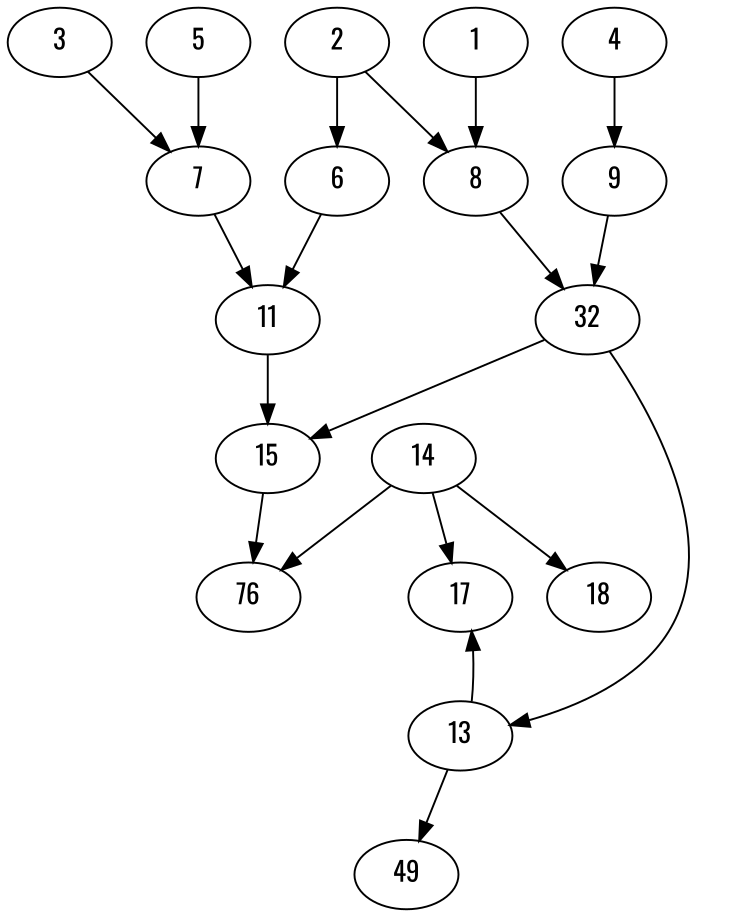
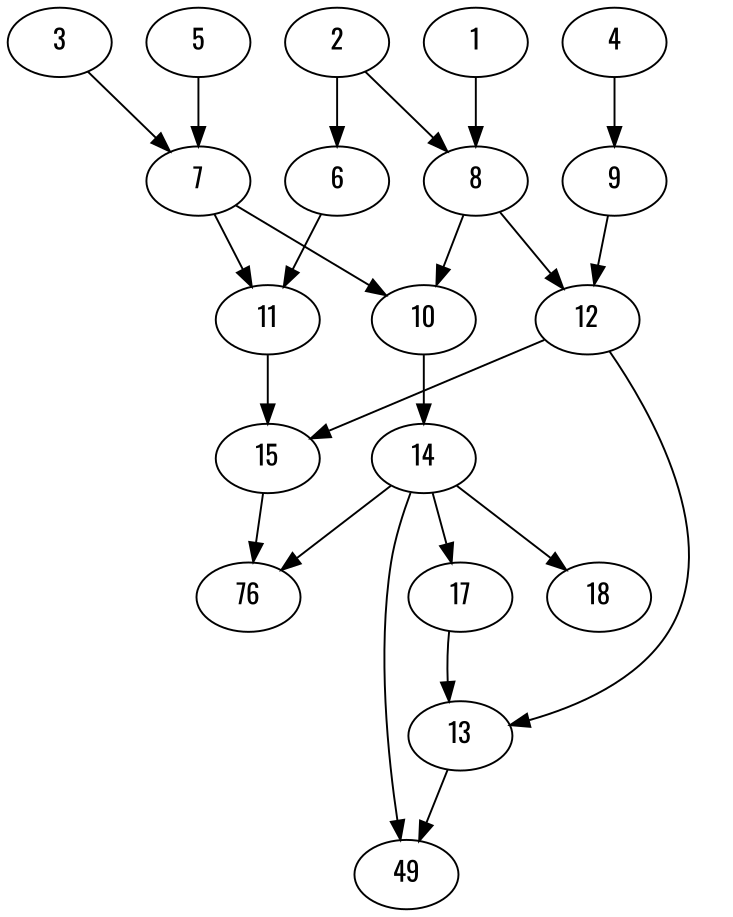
  digraph {
    fontname=Oswald
    node [alpha=0.11 fontname=Oswald]
    edge [fontname=Oswald]
    1 [alpha=0.08 expect_size=18781184]
    8 [expect_size=31235072]
-   12 [alpha=0.01 expect_size=44308480 label=32]
+   10 [alpha=0.17 expect_size=34084864]
+   12 [alpha=0.01 expect_size=44308480]
    14 [alpha=0.04 expect_size=14318592]
    15 [alpha=0.06 expect_size=19201024]
    13 [alpha=0.13 expect_size=27626496]
    2 [alpha=0.13 expect_size=21537792]
    6 [alpha=0.18 expect_size=45421568]
    11 [alpha=0.12 expect_size=26172416]
    3 [alpha=0.14 expect_size=48318464]
    7 [alpha=0.19 expect_size=44921856]
    4 [alpha=0.02 expect_size=8784896]
    9 [expect_size=50353152]
    5 [expect_size=7959552]
    n16 [alpha=0.10 expect_size=45333504 label=76]
    17 [alpha=0.20 expect_size=40619008]
    n18 [alpha=0.18 expect_size=18556928 label=49]
    18 [alpha=0.00 expect_size=39140352]
    1 -> 8
+   8 -> 10
    8 -> 12
+   10 -> 14
    12 -> 15
    12 -> 13
    14 -> n16
    14 -> 17
+   14 -> n18
    14 -> 18
    15 -> n16
-   13 -> 17
+   17 -> 13
    13 -> n18
    2 -> 8
    2 -> 6
    6 -> 11
    11 -> 15
    3 -> 7
+   7 -> 10
    7 -> 11
    4 -> 9
    9 -> 12
    5 -> 7
  }
